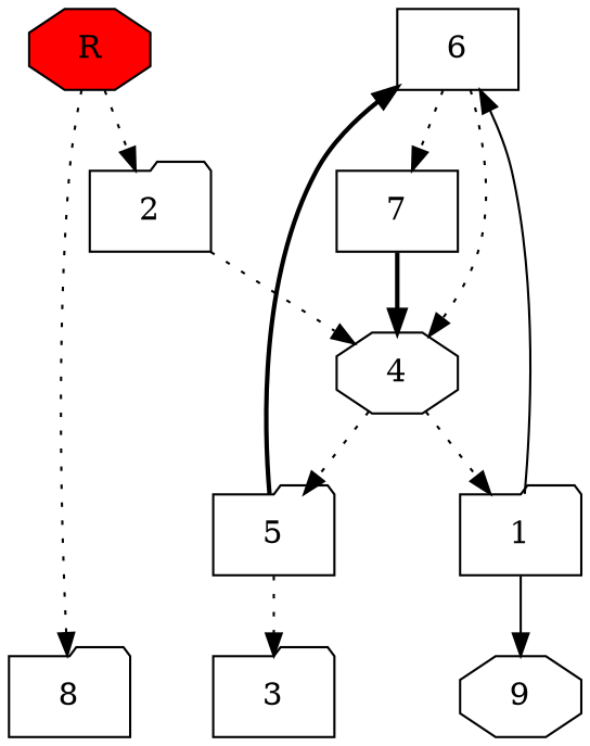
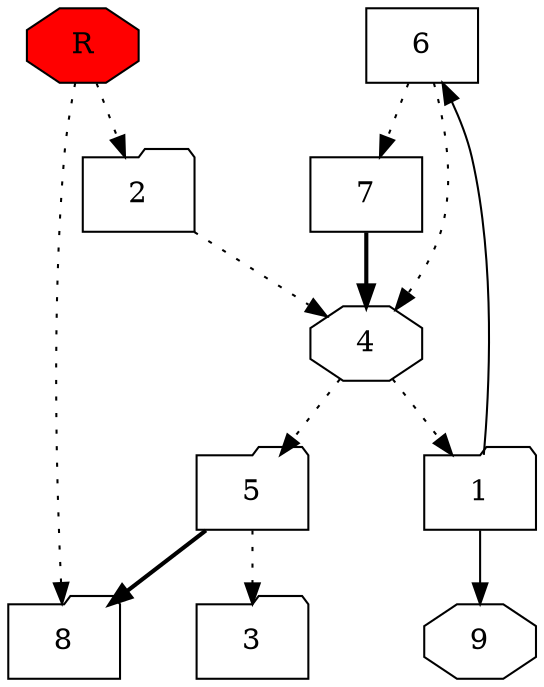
  digraph {
    node [shape=folder]
    edge [style=dotted]
    6 [shape=box]
    1
    9 [shape=octagon]
    4 [shape=octagon]
    7 [shape=box]
    2
    5
    3
    R [fillcolor="#ff0000" shape=octagon style=filled]
    8
    6 -> 4
    6 -> 7
    1 -> 6 [style=solid]
    1 -> 9 [style=solid]
    4 -> 1
    4 -> 5
    7 -> 4 [style=bold]
    2 -> 4
-   5 -> 6 [style=bold]
+   5 -> 8 [style=bold]
    5 -> 3
    R -> 2
    R -> 8
  }
